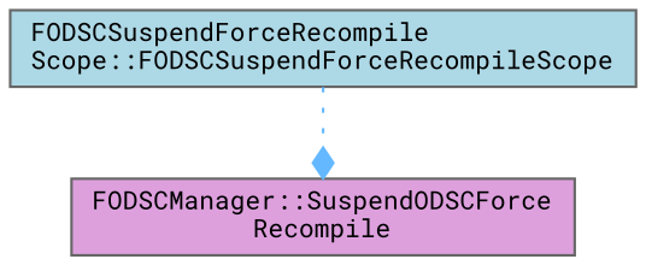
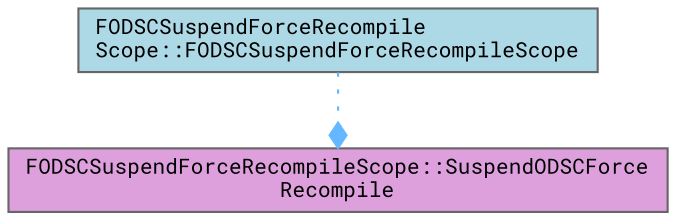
  digraph {
    rankdir=TB
    fontname="Roboto Mono"
    node [fontname="Roboto Mono" fontsize=10 shape=box style=filled]
    n1 [color=gray40 fillcolor=lightblue fontcolor=black height=0.2 label="FODSCSuspendForceRecompile\lScope::FODSCSuspendForceRecompileScope" width=0.4]
-   n2 [color=grey40 fillcolor=plum height=0.2 label="FODSCManager::SuspendODSCForce\lRecompile" width=0.4]
+   n2 [color=grey40 fillcolor=plum height=0.2 label="FODSCSuspendForceRecompileScope::SuspendODSCForce\lRecompile" width=0.4]
    n1 -> n2 [color=steelblue1 fontname="Roboto Mono" fontsize=10 labelfontname=Helvetica labelfontsize=10 style=dotted arrowhead=diamond]
  }
